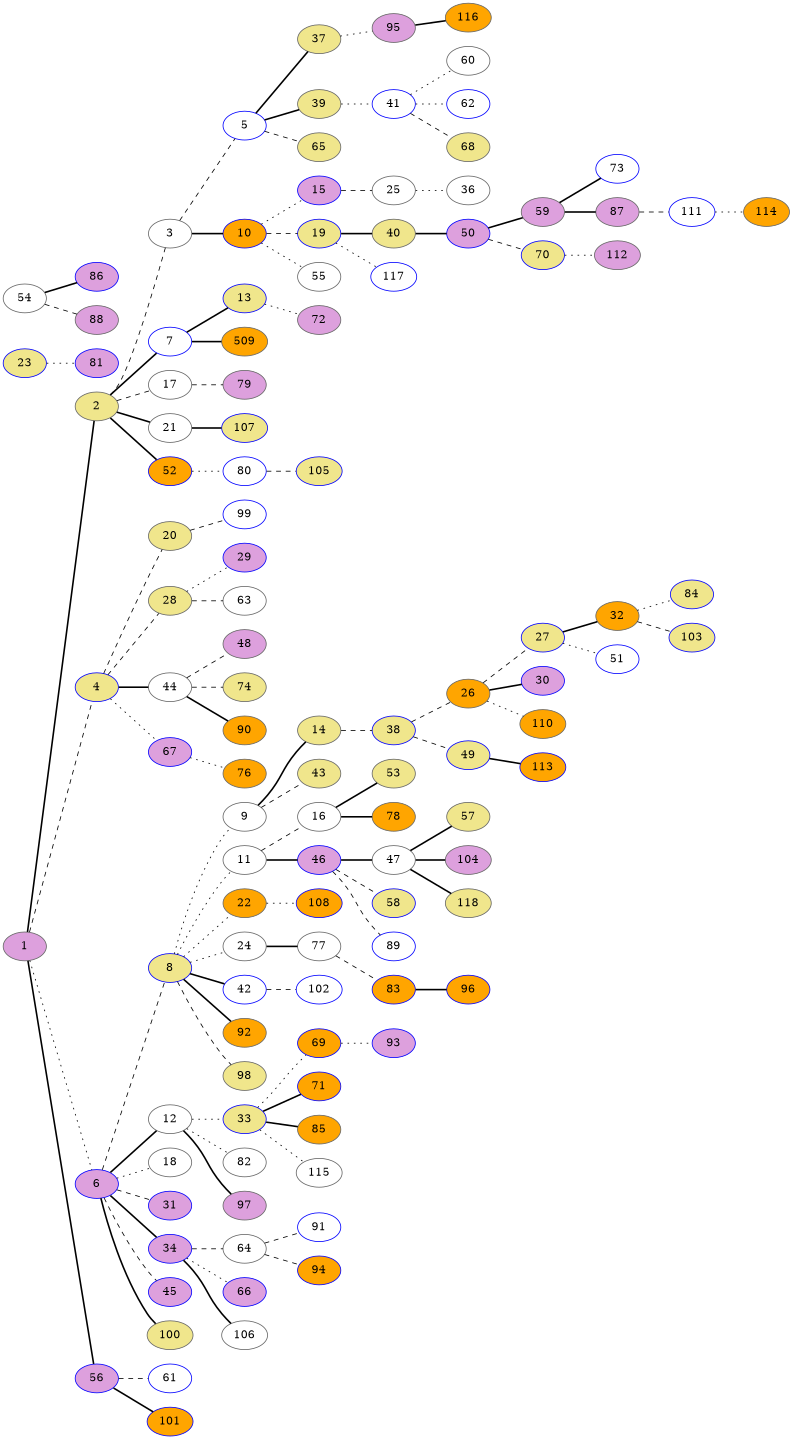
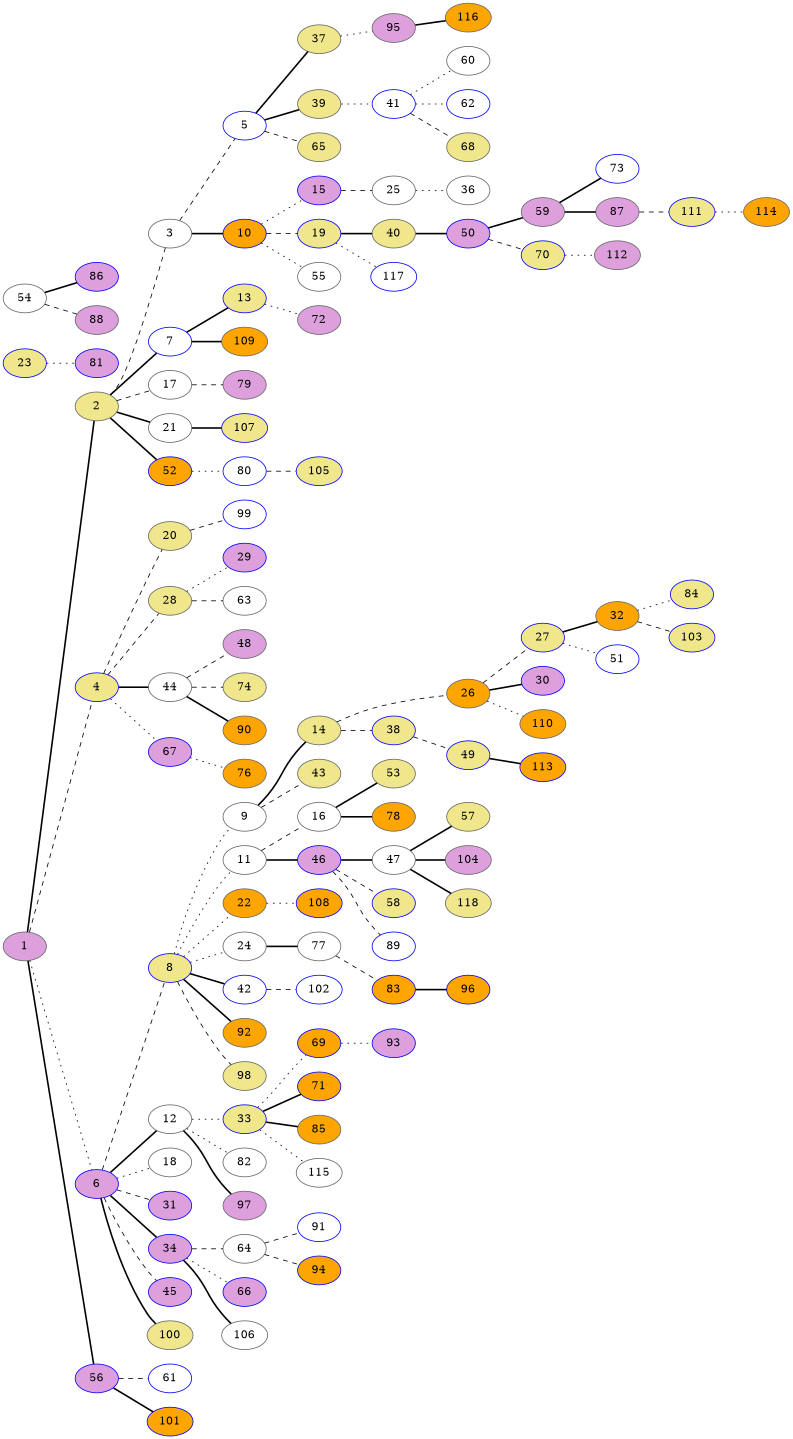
  graph {
    rankdir=LR
    node [color=gray40 fillcolor=white style=filled]
    edge [style=bold]
    1 [fillcolor=plum]
    2 [fillcolor=khaki]
    4 [color=blue fillcolor=khaki]
    6 [color=blue fillcolor=plum]
    56 [color=blue fillcolor=plum]
    3
    7 [color=blue]
    17
    21
    52 [color=blue fillcolor=orange]
    20 [fillcolor=khaki]
    28 [fillcolor=khaki]
    44
    67 [color=blue fillcolor=plum]
    8 [color=blue fillcolor=khaki]
    12
    18
    31 [color=blue fillcolor=plum]
    34 [color=blue fillcolor=plum]
    45 [color=blue fillcolor=plum]
    100 [fillcolor=khaki]
    61 [color=blue]
    101 [color=blue fillcolor=orange]
    5 [color=blue]
    10 [color=blue fillcolor=orange]
    13 [color=blue fillcolor=khaki]
-   109 [fillcolor=orange label=509]
+   109 [fillcolor=orange]
    79 [fillcolor=plum]
    107 [color=blue fillcolor=khaki]
    80 [color=blue]
    37 [fillcolor=khaki]
    39 [fillcolor=khaki]
    65 [fillcolor=khaki]
    15 [color=blue fillcolor=plum]
    19 [color=blue fillcolor=khaki]
    55
    99 [color=blue]
    29 [color=blue fillcolor=plum]
    63
    48 [fillcolor=plum]
    74 [fillcolor=khaki]
    90 [fillcolor=orange]
    76 [fillcolor=orange]
    95 [fillcolor=plum]
    41 [color=blue]
    9
    11
    22 [fillcolor=orange]
    24
    42 [color=blue]
    92 [fillcolor=orange]
    98 [fillcolor=khaki]
    33 [color=blue fillcolor=khaki]
    82
    97 [fillcolor=plum]
    64
    66 [color=blue fillcolor=plum]
    106
    72 [fillcolor=plum]
    14 [fillcolor=khaki]
    43 [fillcolor=khaki]
    16
    46 [color=blue fillcolor=plum]
    108 [color=blue fillcolor=orange]
    77
    102 [color=blue]
    26 [fillcolor=orange]
    38 [color=blue fillcolor=khaki]
    25
    40 [fillcolor=khaki]
    117 [color=blue]
    53 [fillcolor=khaki]
    78 [fillcolor=orange]
    47
    58 [color=blue fillcolor=khaki]
    89 [color=blue]
    69 [color=blue fillcolor=orange]
    71 [color=blue fillcolor=orange]
    85 [fillcolor=orange]
    115
    27 [color=blue fillcolor=khaki]
    30 [color=blue fillcolor=plum]
    110 [fillcolor=orange]
    49 [color=blue fillcolor=khaki]
    36
    50 [color=blue fillcolor=plum]
    23 [color=blue fillcolor=khaki]
    81 [color=blue fillcolor=plum]
    86 [color=blue fillcolor=plum]
    54
    88 [fillcolor=plum]
    83 [color=blue fillcolor=orange]
    32 [fillcolor=orange]
    51 [color=blue]
    84 [color=blue fillcolor=khaki]
    103 [color=blue fillcolor=khaki]
    93 [color=blue fillcolor=plum]
    91 [color=blue]
    94 [color=blue fillcolor=orange]
    116 [fillcolor=orange]
    113 [color=blue fillcolor=orange]
    60
    62 [color=blue]
    68 [fillcolor=khaki]
    59 [fillcolor=plum]
    70 [color=blue fillcolor=khaki]
    57 [fillcolor=khaki]
    104 [fillcolor=plum]
    118 [fillcolor=khaki]
    73 [color=blue]
    87 [fillcolor=plum]
    112 [fillcolor=plum]
    105 [color=blue fillcolor=khaki]
-   111 [color=blue]
+   111 [color=blue fillcolor=khaki]
    96 [color=blue fillcolor=orange]
    114 [fillcolor=orange]
    1 -- 2
    1 -- 4 [style=dashed]
    1 -- 6 [style=dotted]
    1 -- 56
    2 -- 3 [style=dashed]
    2 -- 7
    2 -- 17 [style=dashed]
    2 -- 21
    2 -- 52
    4 -- 20 [style=dashed]
    4 -- 28 [style=dashed]
    4 -- 44
    4 -- 67 [style=dotted]
    6 -- 8 [style=dashed]
    6 -- 12
    6 -- 18 [style=dotted]
    6 -- 31 [style=dashed]
    6 -- 34
    6 -- 45 [style=dashed]
    6 -- 100
    56 -- 61 [style=dashed]
    56 -- 101
    3 -- 5 [style=dashed]
    3 -- 10
    7 -- 13
    7 -- 109
    17 -- 79 [style=dashed]
    21 -- 107
    52 -- 80 [style=dotted]
    20 -- 99 [style=dashed]
    28 -- 29 [style=dotted]
    28 -- 63 [style=dashed]
    44 -- 48 [style=dashed]
    44 -- 74 [style=dashed]
    44 -- 90
    67 -- 76 [style=dotted]
    8 -- 9 [style=dotted]
    8 -- 11 [style=dotted]
    8 -- 22 [style=dotted]
    8 -- 24 [style=dotted]
    8 -- 42
    8 -- 92
    8 -- 98 [style=dashed]
    12 -- 33 [style=dotted]
    12 -- 82 [style=dotted]
    12 -- 97
    34 -- 64 [style=dashed]
    34 -- 66 [style=dotted]
    34 -- 106
    5 -- 37
    5 -- 39
    5 -- 65 [style=dashed]
    10 -- 15 [style=dotted]
    10 -- 19 [style=dashed]
    10 -- 55 [style=dotted]
    13 -- 72 [style=dotted]
    80 -- 105 [style=dashed]
    37 -- 95 [style=dotted]
    39 -- 41 [style=dotted]
    15 -- 25 [style=dashed]
    19 -- 40
    19 -- 117 [style=dotted]
    95 -- 116
    41 -- 60 [style=dotted]
    41 -- 62 [style=dotted]
    41 -- 68 [style=dashed]
    9 -- 14
    9 -- 43 [style=dashed]
    11 -- 16 [style=dashed]
    11 -- 46
    22 -- 108 [style=dotted]
    24 -- 77
    42 -- 102 [style=dashed]
    33 -- 69 [style=dotted]
    33 -- 71
    33 -- 85
    33 -- 115 [style=dotted]
    64 -- 91 [style=dashed]
    64 -- 94 [style=dashed]
-   38 -- 26 [style=dashed]
+   14 -- 26 [style=dashed]
    14 -- 38 [style=dashed]
    16 -- 53
    16 -- 78
    46 -- 47
    46 -- 58 [style=dashed]
    46 -- 89 [style=dashed]
    77 -- 83 [style=dashed]
    26 -- 27 [style=dashed]
    26 -- 30
    26 -- 110 [style=dotted]
    38 -- 49 [style=dashed]
    25 -- 36 [style=dotted]
    40 -- 50
    47 -- 57
    47 -- 104
    47 -- 118
    69 -- 93 [style=dotted]
    27 -- 32
    27 -- 51 [style=dotted]
    49 -- 113
    50 -- 59
    50 -- 70 [style=dashed]
    23 -- 81 [style=dotted]
    54 -- 86
    54 -- 88 [style=dashed]
    83 -- 96
    32 -- 84 [style=dotted]
    32 -- 103 [style=dashed]
    59 -- 73
    59 -- 87
    70 -- 112 [style=dotted]
    87 -- 111 [style=dashed]
    111 -- 114 [style=dotted]
  }
